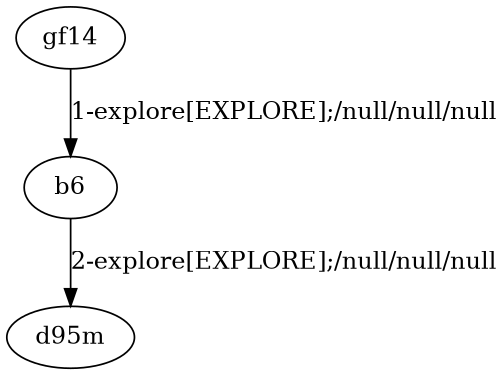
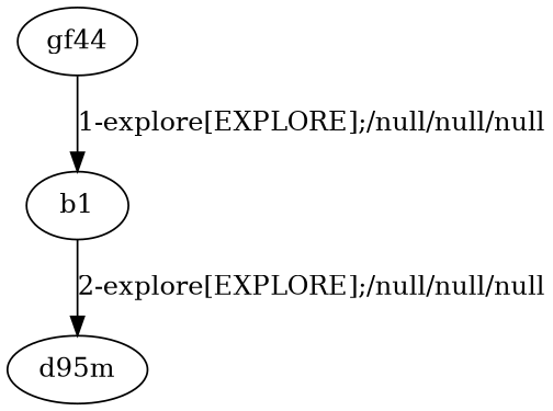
  digraph {
-   gf14
-   b1 [label=b6]
+   gf14 [label=gf44]
+   b1
    n3 [label=d95m]
    gf14 -> b1 [label="1-explore[EXPLORE];/null/null/null"]
    b1 -> n3 [label="2-explore[EXPLORE];/null/null/null"]
  }
